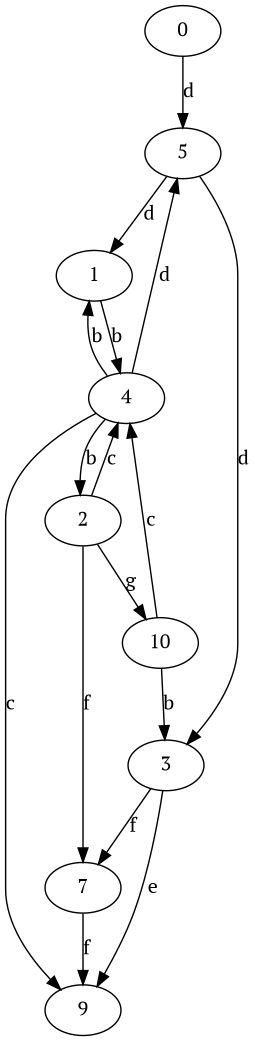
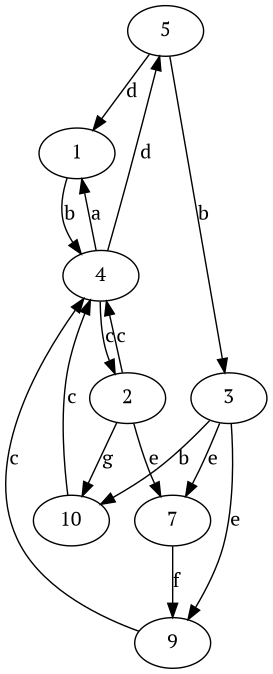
  strict digraph {
    fontname="PT Serif"
    node [fontname="PT Serif"]
    edge [fontname="PT Serif"]
-   0
    5
    1
    3
    4
    2
    7
    10
    9
-   0 -> 5 [label=d]
    5 -> 1 [label=d]
-   5 -> 3 [label=d]
+   5 -> 3 [label=b]
    1 -> 4 [label=b]
-   3 -> 7 [label=f]
+   3 -> 7 [label=e]
    3 -> 9 [label=e]
    4 -> 5 [label=d]
-   4 -> 1 [label=b]
-   4 -> 2 [label=b]
+   4 -> 1 [label=a]
+   4 -> 2 [label=c]
    2 -> 4 [label=c]
-   2 -> 7 [label=f]
+   2 -> 7 [label=e]
    2 -> 10 [label=g]
    7 -> 9 [label=f]
-   10 -> 3 [label=b]
+   3 -> 10 [label=b]
    10 -> 4 [label=c]
-   4 -> 9 [label=c]
+   9 -> 4 [label=c]
  }
